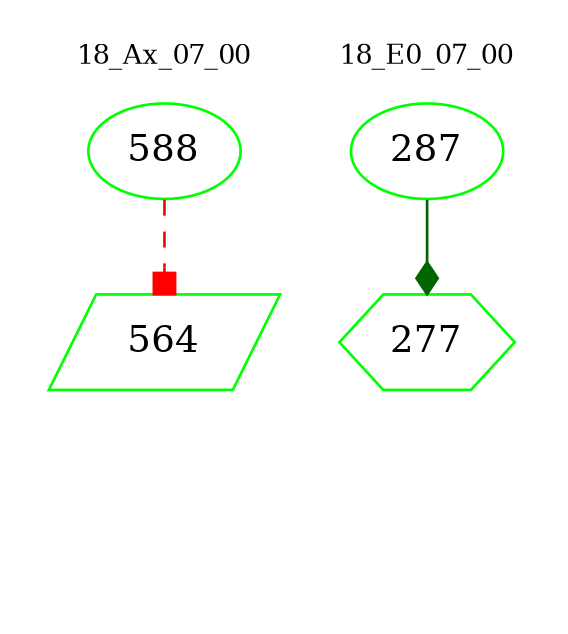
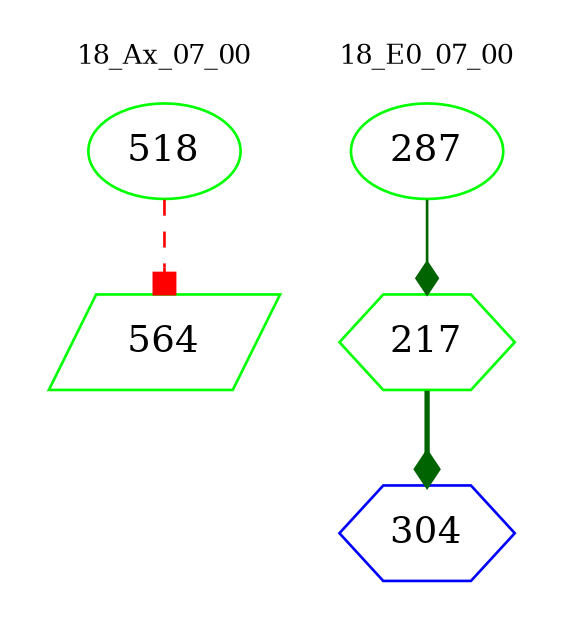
  digraph {
    node [color=green shape=ellipse]
    edge [arrowhead=diamond color=darkgreen]
-   n1 [label=588]
+   n1 [label=518]
    n2 [label=564 shape=parallelogram]
    n3 [label=287]
-   n4 [label=277 shape=hexagon]
+   n4 [label=217 shape=hexagon]
+   n5 [color=blue label=304 shape=hexagon]
    subgraph cluster_1 {
      color=white
      fontsize=10
      label="18_Ax_07_00"
      n1
      n2
    }
    subgraph cluster_2 {
      color=white
      fontsize=10
      label="18_E0_07_00"
      n3
      n4
+     n5
    }
    n1 -> n2 [arrowhead=box color=red style=dashed]
    n3 -> n4 [style=solid]
+   n4 -> n5 [style=bold]
  }
